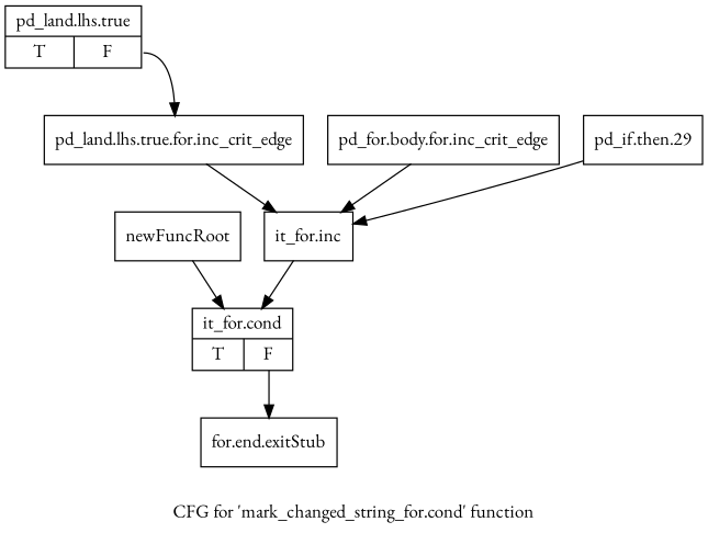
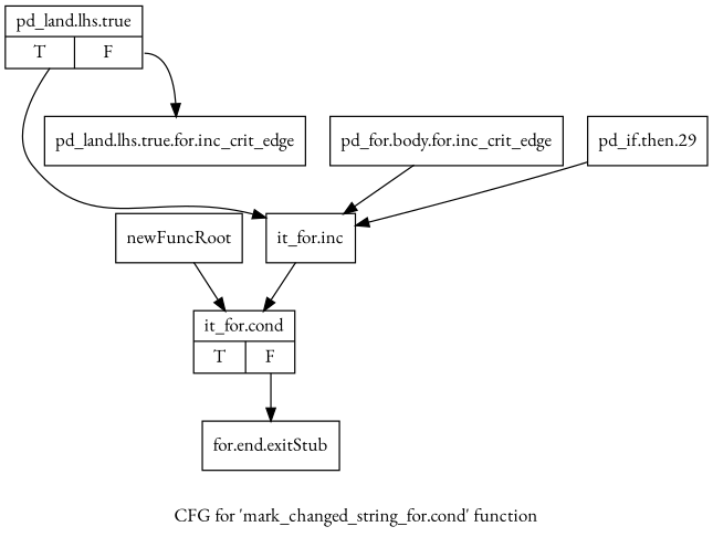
  digraph {
    fontname="EB Garamond"
    label="CFG for 'mark_changed_string_for.cond' function"
    node [fontname="EB Garamond" shape=record]
    edge [fontname="EB Garamond"]
    n1 [label="{newFuncRoot}"]
    n2 [label="{it_for.cond|{<s0>T|<s1>F}}"]
    n3 [label="{for.end.exitStub}"]
    n4 [label="{pd_land.lhs.true|{<s0>T|<s1>F}}"]
    n5 [label="{pd_land.lhs.true.for.inc_crit_edge}"]
    n6 [label="{pd_for.body.for.inc_crit_edge}"]
    n7 [label="{it_for.inc}"]
    n8 [label="{pd_if.then.29}"]
    n1 -> n2
    n2 -> n3 [tailport=s1]
    n4 -> n5 [tailport=s1]
-   n5 -> n7
+   n4 -> n7
    n6 -> n7
    n7 -> n2
    n8 -> n7
  }
